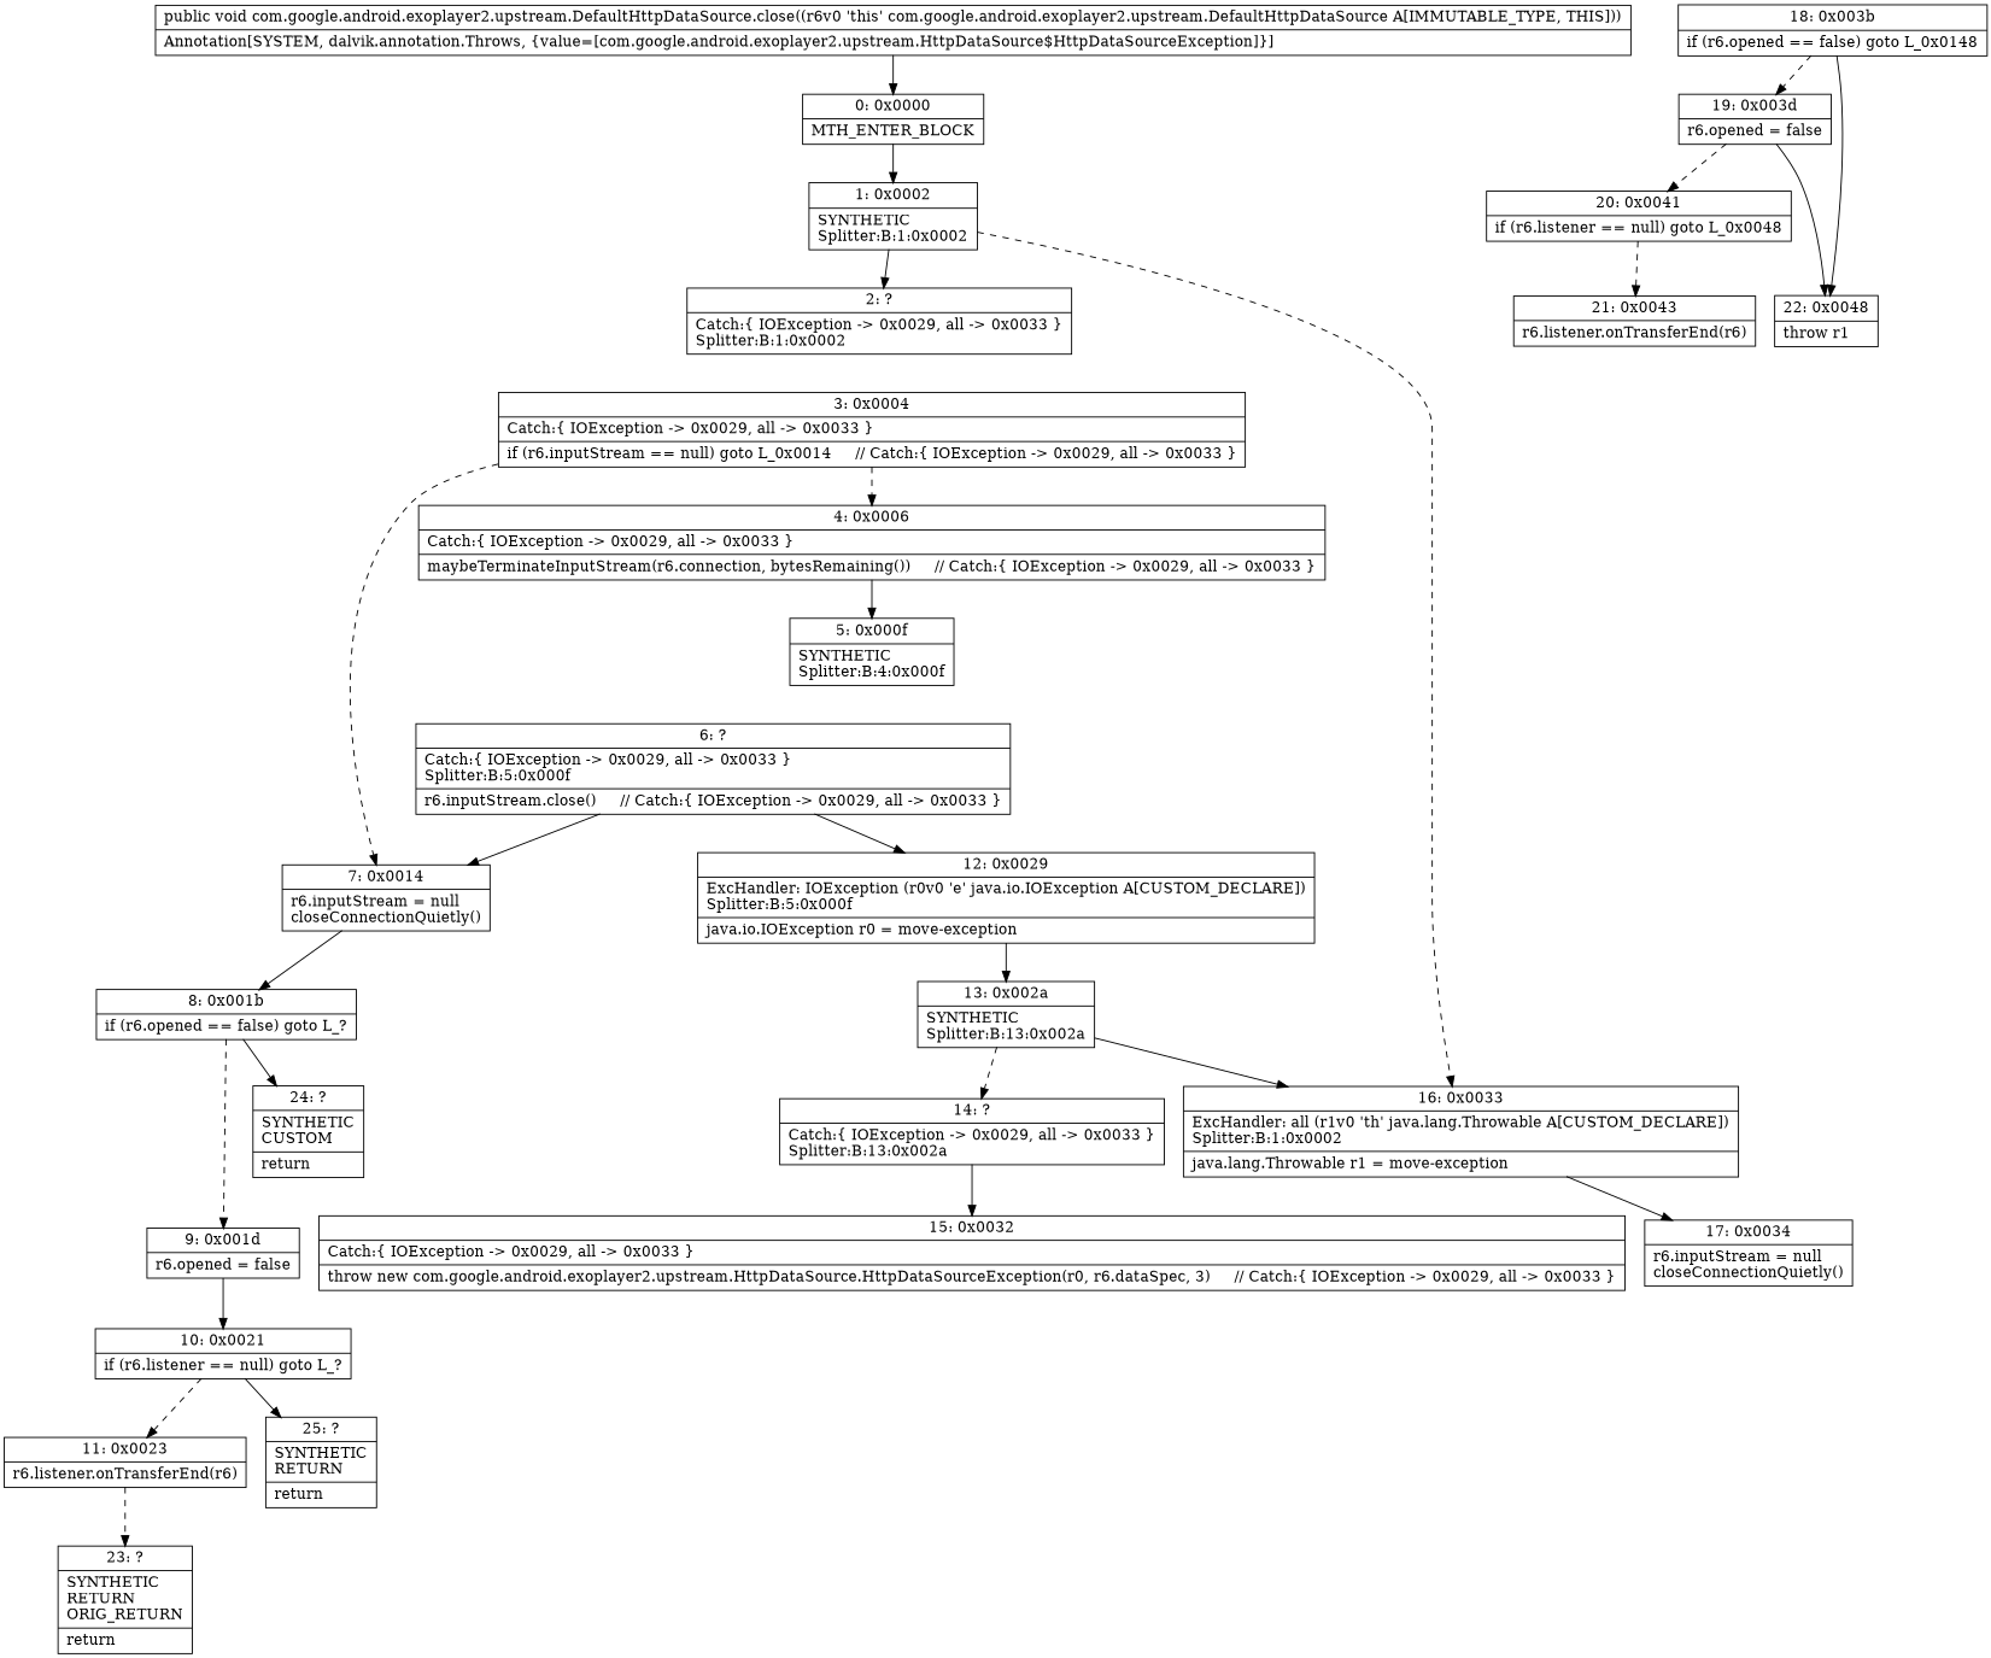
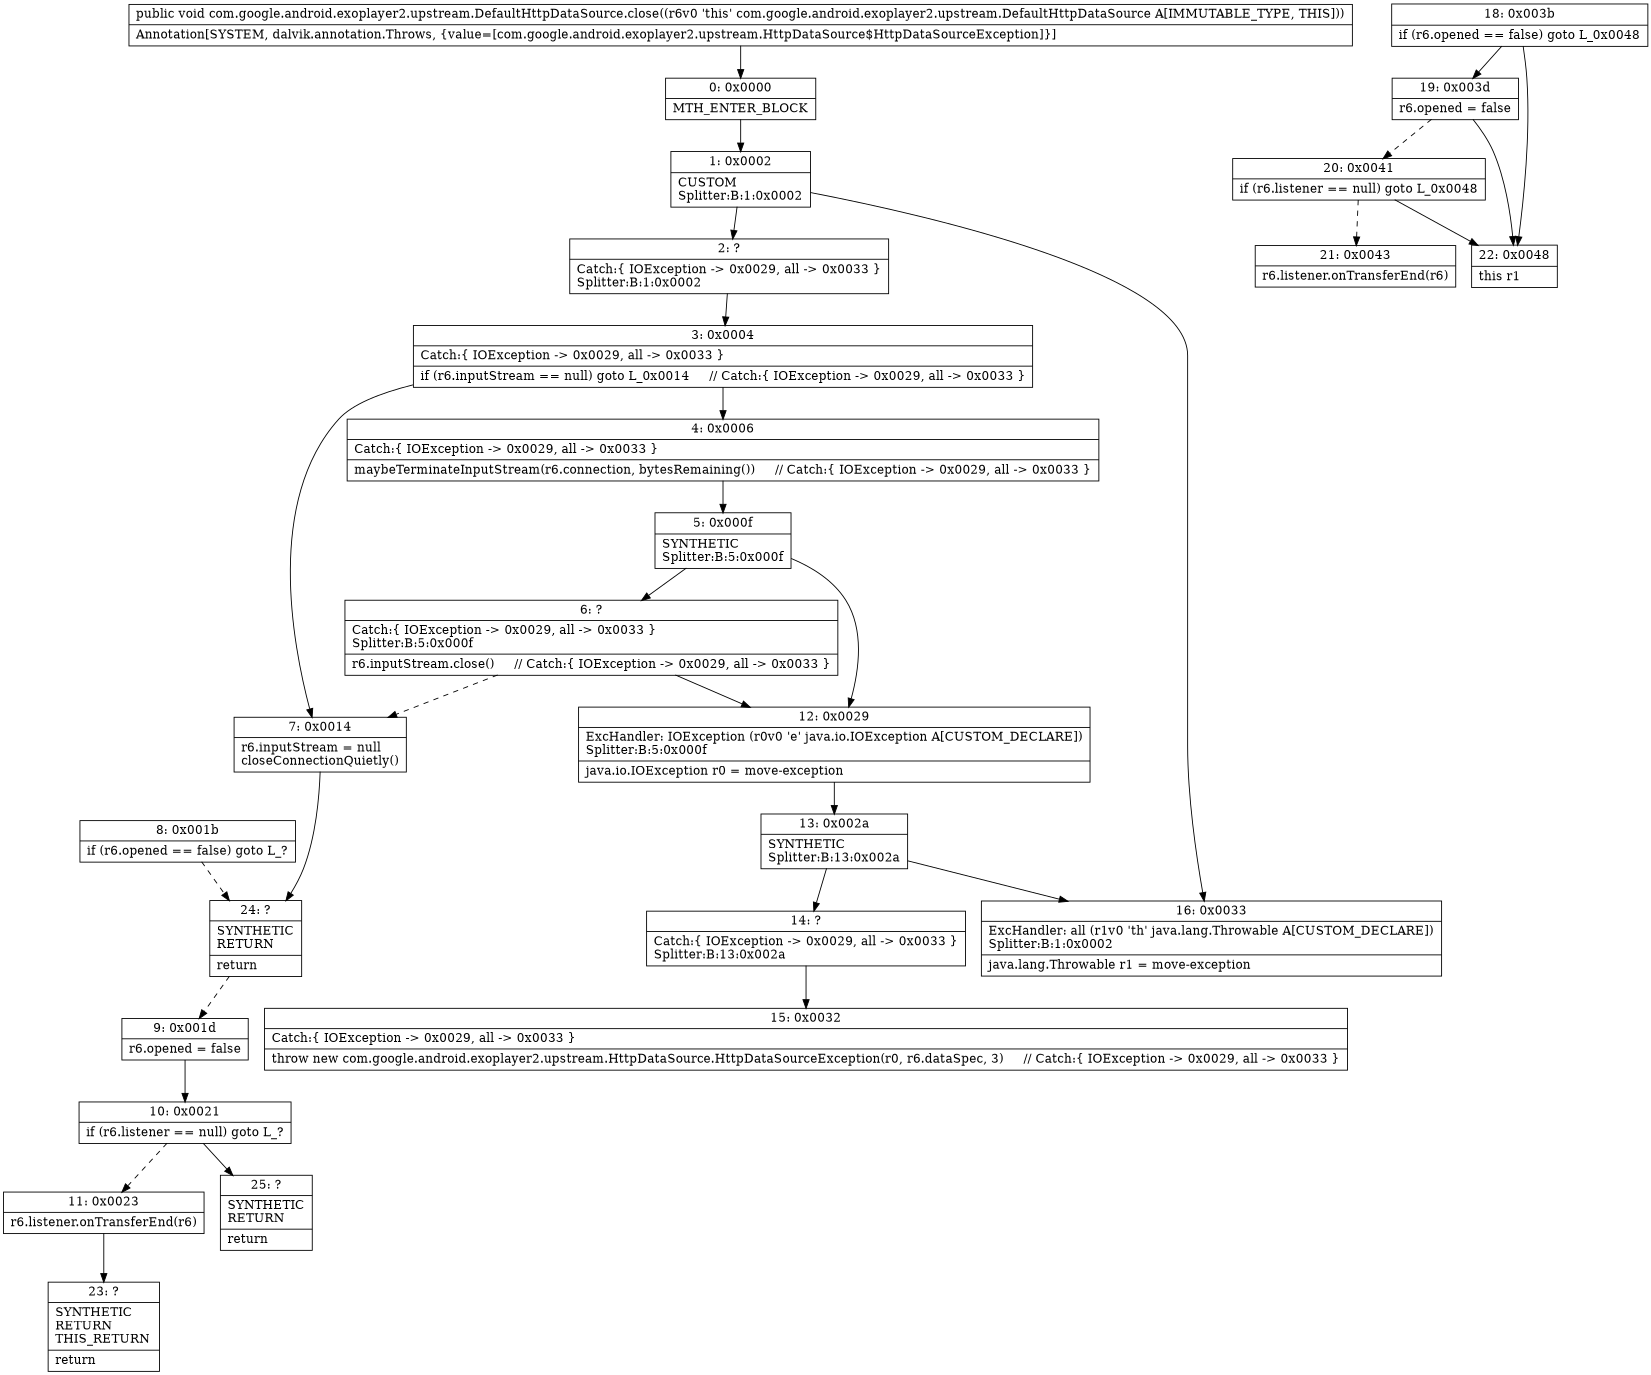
  digraph {
    node [shape=record]
    n1 [label="{0\:\ 0x0000|MTH_ENTER_BLOCK\l}"]
-   n2 [label="{1\:\ 0x0002|SYNTHETIC\lSplitter:B:1:0x0002\l}"]
+   n2 [label="{1\:\ 0x0002|CUSTOM\lSplitter:B:1:0x0002\l}"]
    n3 [label="{2\:\ ?|Catch:\{ IOException \-\> 0x0029, all \-\> 0x0033 \}\lSplitter:B:1:0x0002\l}"]
    n4 [label="{16\:\ 0x0033|ExcHandler: all (r1v0 'th' java.lang.Throwable A[CUSTOM_DECLARE])\lSplitter:B:1:0x0002\l|java.lang.Throwable r1 = move\-exception\l}"]
    n5 [label="{3\:\ 0x0004|Catch:\{ IOException \-\> 0x0029, all \-\> 0x0033 \}\l|if (r6.inputStream == null) goto L_0x0014     \/\/ Catch:\{ IOException \-\> 0x0029, all \-\> 0x0033 \}\l}"]
-   n6 [label="{17\:\ 0x0034|r6.inputStream = null\lcloseConnectionQuietly()\l}"]
    n7 [label="{4\:\ 0x0006|Catch:\{ IOException \-\> 0x0029, all \-\> 0x0033 \}\l|maybeTerminateInputStream(r6.connection, bytesRemaining())     \/\/ Catch:\{ IOException \-\> 0x0029, all \-\> 0x0033 \}\l}"]
    n8 [label="{7\:\ 0x0014|r6.inputStream = null\lcloseConnectionQuietly()\l}"]
-   n9 [label="{5\:\ 0x000f|SYNTHETIC\lSplitter:B:4:0x000f\l}"]
+   n9 [label="{5\:\ 0x000f|SYNTHETIC\lSplitter:B:5:0x000f\l}"]
    n10 [label="{8\:\ 0x001b|if (r6.opened == false) goto L_?\l}"]
    n11 [label="{6\:\ ?|Catch:\{ IOException \-\> 0x0029, all \-\> 0x0033 \}\lSplitter:B:5:0x000f\l|r6.inputStream.close()     \/\/ Catch:\{ IOException \-\> 0x0029, all \-\> 0x0033 \}\l}"]
    n12 [label="{12\:\ 0x0029|ExcHandler: IOException (r0v0 'e' java.io.IOException A[CUSTOM_DECLARE])\lSplitter:B:5:0x000f\l|java.io.IOException r0 = move\-exception\l}"]
    n13 [label="{13\:\ 0x002a|SYNTHETIC\lSplitter:B:13:0x002a\l}"]
    n14 [label="{9\:\ 0x001d|r6.opened = false\l}"]
-   n15 [label="{24\:\ ?|SYNTHETIC\lCUSTOM\l|return\l}"]
+   n15 [label="{24\:\ ?|SYNTHETIC\lRETURN\l|return\l}"]
    n16 [label="{10\:\ 0x0021|if (r6.listener == null) goto L_?\l}"]
    n17 [label="{11\:\ 0x0023|r6.listener.onTransferEnd(r6)\l}"]
    n18 [label="{25\:\ ?|SYNTHETIC\lRETURN\l|return\l}"]
-   n19 [label="{23\:\ ?|SYNTHETIC\lRETURN\lORIG_RETURN\l|return\l}"]
+   n19 [label="{23\:\ ?|SYNTHETIC\lRETURN\lTHIS_RETURN\l|return\l}"]
    n20 [label="{14\:\ ?|Catch:\{ IOException \-\> 0x0029, all \-\> 0x0033 \}\lSplitter:B:13:0x002a\l}"]
    n21 [label="{15\:\ 0x0032|Catch:\{ IOException \-\> 0x0029, all \-\> 0x0033 \}\l|throw new com.google.android.exoplayer2.upstream.HttpDataSource.HttpDataSourceException(r0, r6.dataSpec, 3)     \/\/ Catch:\{ IOException \-\> 0x0029, all \-\> 0x0033 \}\l}"]
-   n22 [label="{18\:\ 0x003b|if (r6.opened == false) goto L_0x0148\l}"]
+   n22 [label="{18\:\ 0x003b|if (r6.opened == false) goto L_0x0048\l}"]
    n23 [label="{19\:\ 0x003d|r6.opened = false\l}"]
-   n24 [label="{22\:\ 0x0048|throw r1\l}"]
+   n24 [label="{22\:\ 0x0048|this r1\l}"]
    n25 [label="{20\:\ 0x0041|if (r6.listener == null) goto L_0x0048\l}"]
    n26 [label="{21\:\ 0x0043|r6.listener.onTransferEnd(r6)\l}"]
    n27 [label="{public void com.google.android.exoplayer2.upstream.DefaultHttpDataSource.close((r6v0 'this' com.google.android.exoplayer2.upstream.DefaultHttpDataSource A[IMMUTABLE_TYPE, THIS]))  | Annotation[SYSTEM, dalvik.annotation.Throws, \{value=[com.google.android.exoplayer2.upstream.HttpDataSource$HttpDataSourceException]\}]\l}"]
    n1 -> n2
    n2 -> n3
-   n2 -> n4 [style=dashed]
-   n4 -> n6
-   n5 -> n7 [style=dashed]
-   n5 -> n8 [style=dashed]
+   n2 -> n4
+   n3 -> n5
+   n5 -> n7 [style=solid]
+   n5 -> n8
    n7 -> n9
-   n8 -> n10
-   n10 -> n14 [style=dashed]
-   n10 -> n15
-   n11 -> n8
+   n8 -> n15
+   n9 -> n11
+   n9 -> n12
+   n15 -> n14 [style=dashed]
+   n10 -> n15 [style=dashed]
+   n11 -> n8 [style=dashed]
    n11 -> n12
    n12 -> n13
    n13 -> n4
-   n13 -> n20 [style=dashed]
+   n13 -> n20
    n14 -> n16
    n16 -> n17 [style=dashed]
    n16 -> n18
-   n17 -> n19 [style=dashed]
+   n17 -> n19
    n20 -> n21
-   n22 -> n23 [style=dashed]
+   n22 -> n23 [style=solid]
    n22 -> n24
    n23 -> n24
    n23 -> n25 [style=dashed]
+   n25 -> n24
    n25 -> n26 [style=dashed]
    n27 -> n1
  }
